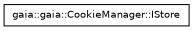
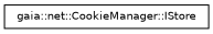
  digraph {
    rankdir=TB
-   n1 [color=black fillcolor=white fontname=Helvetica fontsize=10 height=0.2 label="gaia::gaia::CookieManager::IStore" shape=record style=filled width=0.4]
+   n1 [color=black fillcolor=white fontname=Helvetica fontsize=10 height=0.2 label="gaia::net::CookieManager::IStore" shape=record style=filled width=0.4]
  }
